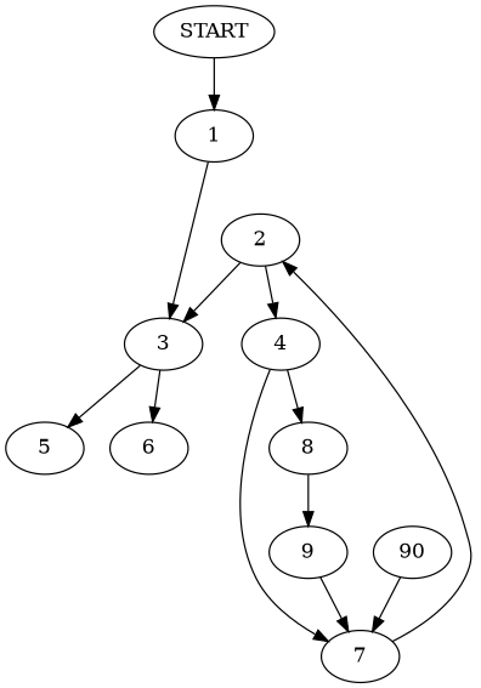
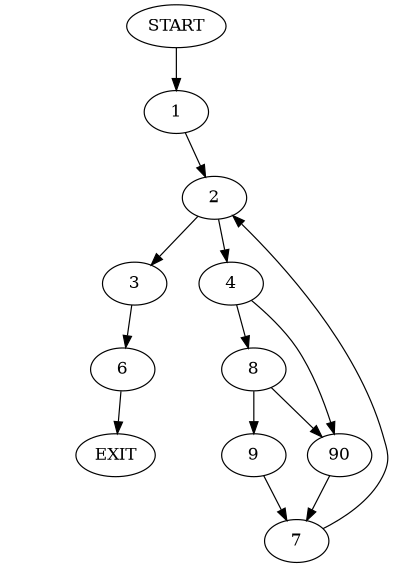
  digraph {
    n1 [label=START]
    1
    2
+   n4 [label=EXIT]
    3
    4
-   5
    6
    7
    8
    9
    n12 [label=90]
    n1 -> 1
-   1 -> 3
+   1 -> 2
    2 -> 3
    2 -> 4
-   3 -> 5
    3 -> 6
-   4 -> 7
+   4 -> n12
    4 -> 8
+   6 -> n4
    7 -> 2
    8 -> 9
+   8 -> n12
    9 -> 7
    n12 -> 7
  }
